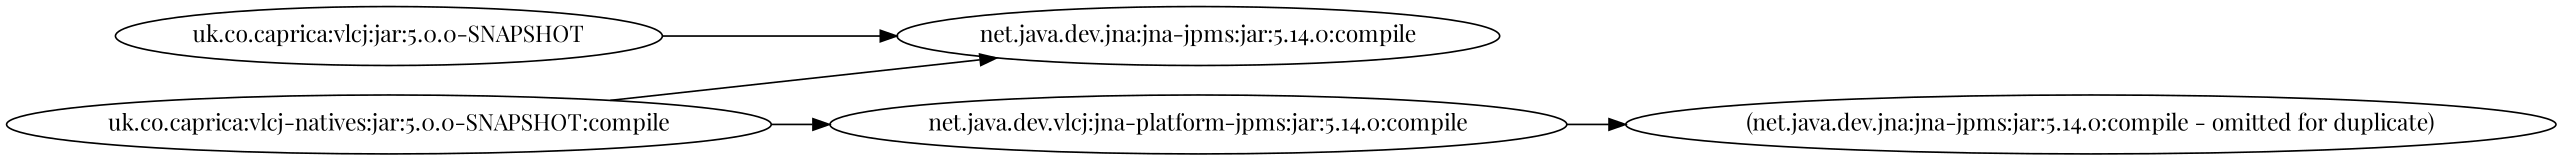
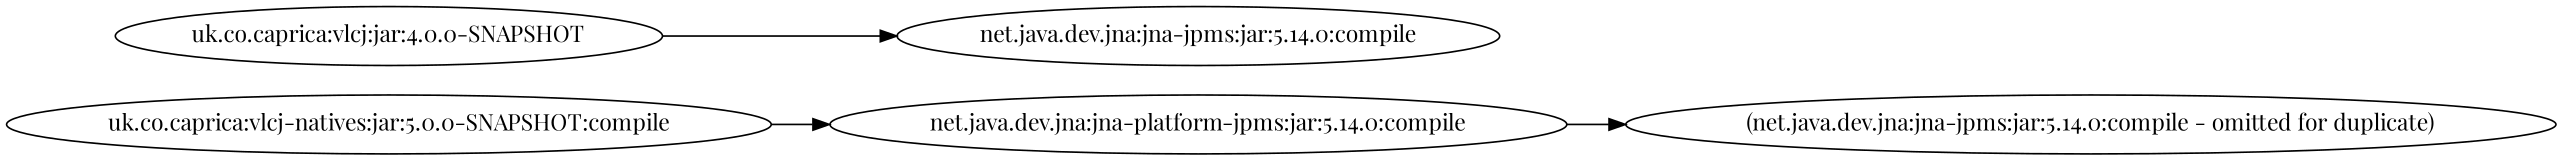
  digraph {
    fontname="Playfair Display"
    rankdir=LR
    node [fontname="Playfair Display"]
    edge [fontname="Playfair Display"]
-   "uk.co.caprica:vlcj:jar:5.0.0-SNAPSHOT"
+   "uk.co.caprica:vlcj:jar:5.0.0-SNAPSHOT" [label="uk.co.caprica:vlcj:jar:4.0.0-SNAPSHOT"]
    "net.java.dev.jna:jna-jpms:jar:5.14.0:compile"
    "uk.co.caprica:vlcj-natives:jar:5.0.0-SNAPSHOT:compile"
-   "net.java.dev.jna:jna-platform-jpms:jar:5.14.0:compile" [label="net.java.dev.vlcj:jna-platform-jpms:jar:5.14.0:compile"]
+   "net.java.dev.jna:jna-platform-jpms:jar:5.14.0:compile"
    "(net.java.dev.jna:jna-jpms:jar:5.14.0:compile - omitted for duplicate)"
    "uk.co.caprica:vlcj:jar:5.0.0-SNAPSHOT" -> "net.java.dev.jna:jna-jpms:jar:5.14.0:compile"
-   "uk.co.caprica:vlcj-natives:jar:5.0.0-SNAPSHOT:compile" -> "net.java.dev.jna:jna-jpms:jar:5.14.0:compile"
    "uk.co.caprica:vlcj-natives:jar:5.0.0-SNAPSHOT:compile" -> "net.java.dev.jna:jna-platform-jpms:jar:5.14.0:compile"
    "net.java.dev.jna:jna-platform-jpms:jar:5.14.0:compile" -> "(net.java.dev.jna:jna-jpms:jar:5.14.0:compile - omitted for duplicate)"
  }
